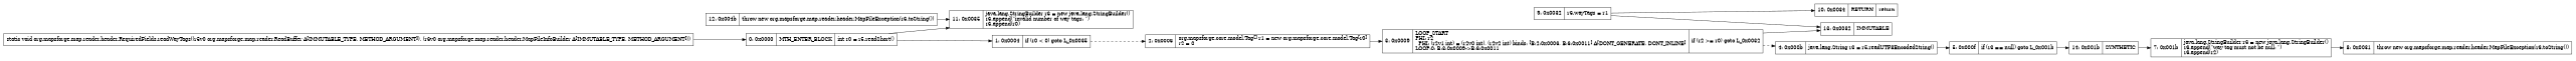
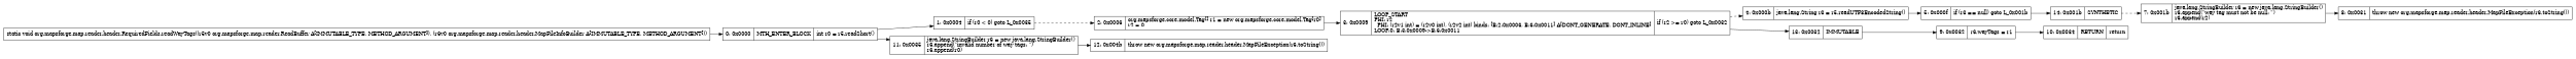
  digraph {
    rankdir=LR
    node [shape=record]
    n1 [label="{0\:\ 0x0000|MTH_ENTER_BLOCK\l|int r0 = r5.readShort()\l}"]
    n2 [label="{1\:\ 0x0004|if (r0 \< 0) goto L_0x0035\l}"]
    n3 [label="{11\:\ 0x0035|java.lang.StringBuilder r6 = new java.lang.StringBuilder()\lr6.append(\"invalid number of way tags: \")\lr6.append(r0)\l}"]
    n4 [label="{2\:\ 0x0006|org.mapsforge.core.model.Tag[] r1 = new org.mapsforge.core.model.Tag[r0]\lr2 = 0\l}"]
    n5 [label="{3\:\ 0x0009|LOOP_START\lPHI: r2 \l  PHI: (r2v1 int) = (r2v0 int), (r2v2 int) binds: [B:2:0x0006, B:6:0x0011] A[DONT_GENERATE, DONT_INLINE]\lLOOP:0: B:3:0x0009\-\>B:6:0x0011\l|if (r2 \>= r0) goto L_0x0032\l}"]
    n6 [label="{12\:\ 0x004b|throw new org.mapsforge.map.reader.header.MapFileException(r6.toString())\l}"]
    n7 [label="{4\:\ 0x000b|java.lang.String r3 = r5.readUTF8EncodedString()\l}"]
    n8 [label="{13\:\ 0x0032|IMMUTABLE\l}"]
    n9 [label="{5\:\ 0x000f|if (r3 == null) goto L_0x001b\l}"]
    n10 [label="{9\:\ 0x0032|r6.wayTags = r1\l}"]
    n11 [label="{14\:\ 0x001b|SYNTHETIC\l}"]
    n12 [label="{7\:\ 0x001b|java.lang.StringBuilder r6 = new java.lang.StringBuilder()\lr6.append(\"way tag must not be null: \")\lr6.append(r2)\l}"]
    n13 [label="{8\:\ 0x0031|throw new org.mapsforge.map.reader.header.MapFileException(r6.toString())\l}"]
    n14 [label="{10\:\ 0x0034|RETURN\l|return\l}"]
    n15 [label="{static void org.mapsforge.map.reader.header.RequiredFields.readWayTags((r5v0 org.mapsforge.map.reader.ReadBuffer A[IMMUTABLE_TYPE, METHOD_ARGUMENT]), (r6v0 org.mapsforge.map.reader.header.MapFileInfoBuilder A[IMMUTABLE_TYPE, METHOD_ARGUMENT])) }"]
    n1 -> n2
    n1 -> n3
    n2 -> n4 [style=dashed]
-   n6 -> n3
+   n3 -> n6
    n4 -> n5
    n5 -> n7 [style=dashed]
    n5 -> n8
    n7 -> n9
-   n10 -> n8
+   n8 -> n10
    n9 -> n11
    n10 -> n14
-   n11 -> n12
+   n11 -> n12 [style=dashed]
    n12 -> n13
    n15 -> n1
  }
